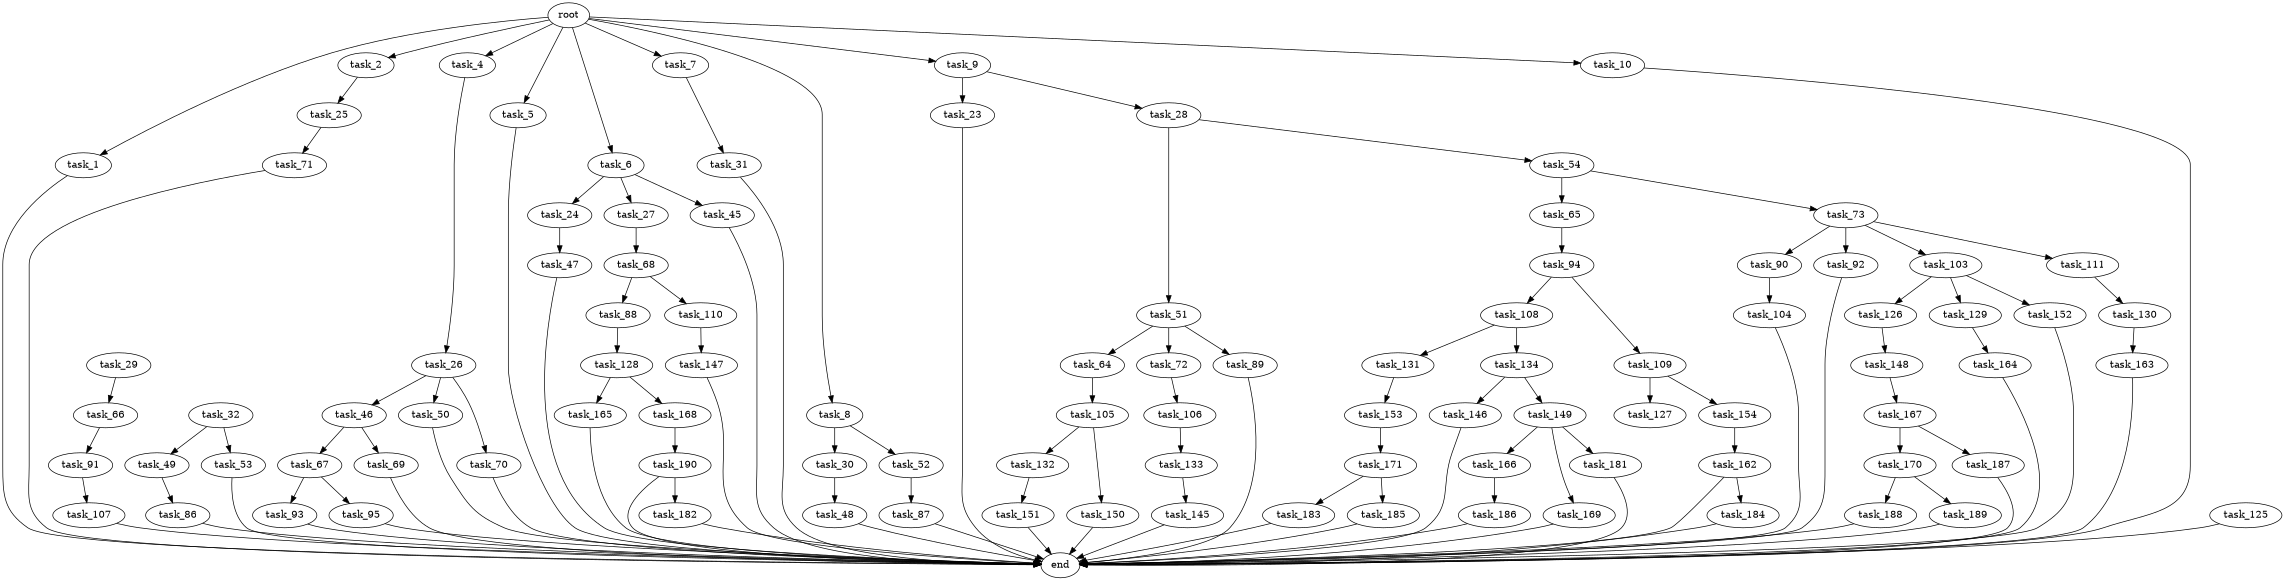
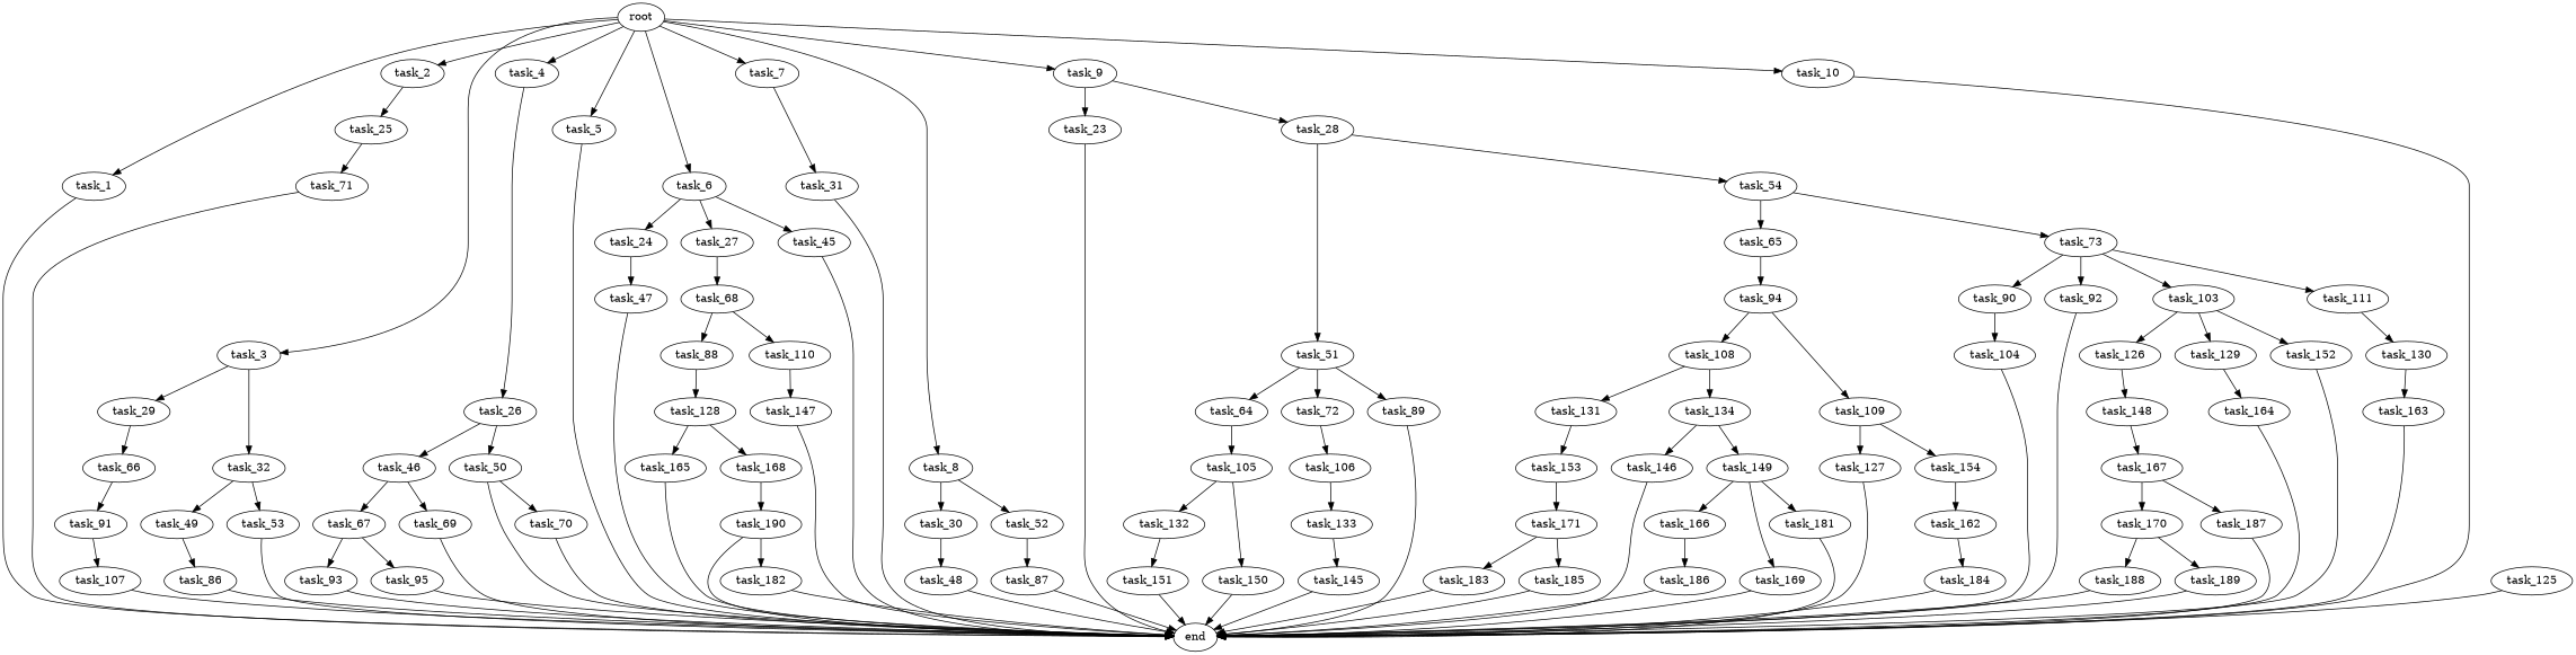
  digraph {
    root
    task_1
    task_2
+   task_3
    task_4
    task_5
    task_6
    task_7
    task_8
    task_9
    task_10
    end
    task_25
    task_29
    task_32
    task_26
    task_24
    task_27
    task_45
    task_31
    task_30
    task_52
    task_23
    task_28
    task_71
    task_66
    task_49
    task_53
    task_46
    task_50
    task_70
    task_47
    task_68
    task_48
    task_87
    task_51
    task_54
    task_67
    task_69
    task_88
    task_110
    task_64
    task_72
    task_89
    task_65
    task_73
    task_91
    task_86
    task_93
    task_95
    task_105
    task_106
    task_94
    task_90
    task_92
    task_103
    task_111
    task_132
    task_150
    task_108
    task_109
    task_107
    task_128
    task_147
    task_133
    task_104
    task_126
    task_129
    task_152
    task_130
    task_165
    task_168
    task_131
    task_134
    task_127
    task_154
    task_125
    task_148
    task_164
    task_151
    task_145
    task_153
    task_146
    task_149
    task_162
    task_163
    task_167
    task_190
    task_171
    task_166
    task_169
    task_181
    task_170
    task_187
    task_188
    task_189
    task_186
    task_183
    task_185
    task_184
    task_182
    root -> task_1
    root -> task_2
+   root -> task_3
    root -> task_4
    root -> task_5
    root -> task_6
    root -> task_7
    root -> task_8
    root -> task_9
    root -> task_10
    task_1 -> end
    task_2 -> task_25
+   task_3 -> task_29
+   task_3 -> task_32
    task_4 -> task_26
    task_5 -> end
    task_6 -> task_24
    task_6 -> task_27
    task_6 -> task_45
    task_7 -> task_31
    task_8 -> task_30
    task_8 -> task_52
    task_9 -> task_23
    task_9 -> task_28
    task_10 -> end
    task_25 -> task_71
    task_29 -> task_66
    task_32 -> task_49
    task_32 -> task_53
    task_26 -> task_46
    task_26 -> task_50
-   task_26 -> task_70
+   task_50 -> task_70
    task_24 -> task_47
    task_27 -> task_68
    task_45 -> end
    task_31 -> end
    task_30 -> task_48
    task_52 -> task_87
    task_23 -> end
    task_28 -> task_51
    task_28 -> task_54
    task_71 -> end
    task_66 -> task_91
    task_49 -> task_86
    task_53 -> end
    task_46 -> task_67
    task_46 -> task_69
    task_50 -> end
    task_70 -> end
    task_47 -> end
    task_68 -> task_88
    task_68 -> task_110
    task_48 -> end
    task_87 -> end
    task_51 -> task_64
    task_51 -> task_72
    task_51 -> task_89
    task_54 -> task_65
    task_54 -> task_73
    task_67 -> task_93
    task_67 -> task_95
    task_69 -> end
    task_88 -> task_128
    task_110 -> task_147
    task_64 -> task_105
    task_72 -> task_106
    task_89 -> end
    task_65 -> task_94
    task_73 -> task_90
    task_73 -> task_92
    task_73 -> task_103
    task_73 -> task_111
    task_91 -> task_107
    task_86 -> end
    task_93 -> end
    task_95 -> end
    task_105 -> task_132
    task_105 -> task_150
    task_106 -> task_133
    task_94 -> task_108
    task_94 -> task_109
    task_90 -> task_104
    task_92 -> end
    task_103 -> task_126
    task_103 -> task_129
    task_103 -> task_152
    task_111 -> task_130
    task_132 -> task_151
    task_150 -> end
    task_108 -> task_131
    task_108 -> task_134
    task_109 -> task_127
    task_109 -> task_154
    task_107 -> end
    task_128 -> task_165
    task_128 -> task_168
    task_147 -> end
    task_133 -> task_145
    task_104 -> end
    task_126 -> task_148
    task_129 -> task_164
    task_152 -> end
    task_130 -> task_163
    task_165 -> end
    task_168 -> task_190
    task_131 -> task_153
    task_134 -> task_146
    task_134 -> task_149
-   task_162 -> end
+   task_127 -> end
    task_154 -> task_162
    task_125 -> end
    task_148 -> task_167
    task_164 -> end
    task_151 -> end
    task_145 -> end
    task_153 -> task_171
    task_146 -> end
    task_149 -> task_166
    task_149 -> task_169
    task_149 -> task_181
    task_162 -> task_184
    task_163 -> end
    task_167 -> task_170
    task_167 -> task_187
    task_190 -> end
    task_190 -> task_182
    task_171 -> task_183
    task_171 -> task_185
    task_166 -> task_186
    task_169 -> end
    task_181 -> end
    task_170 -> task_188
    task_170 -> task_189
    task_187 -> end
    task_188 -> end
    task_189 -> end
    task_186 -> end
    task_183 -> end
    task_185 -> end
    task_184 -> end
    task_182 -> end
  }
